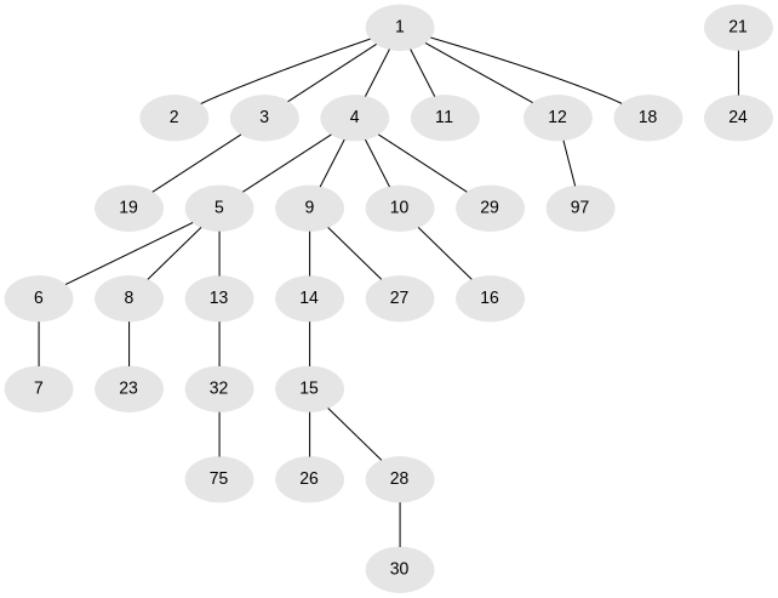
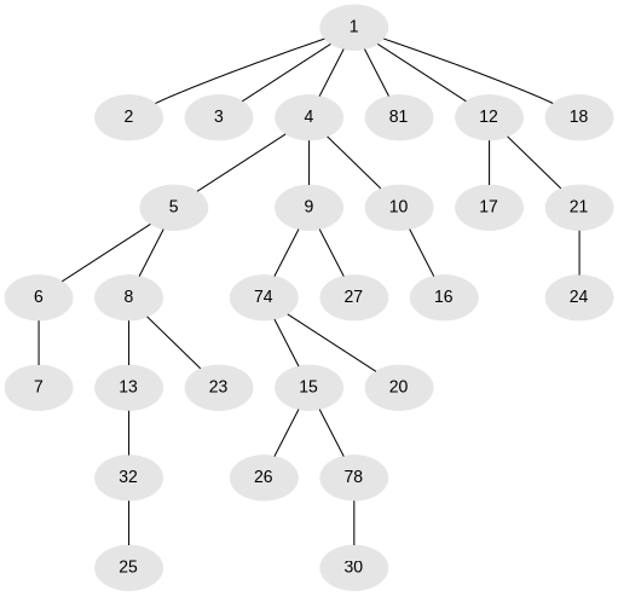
  graph {
    fontname="Liberation Sans"
    node [color=gray90 fontname="Liberation Sans" style=filled]
    edge [fontname="Liberation Sans" weight=1.0]
    1
    2
    3
    4
-   11
+   11 [label=81]
    12
    18
-   19
    5
    9
    10
-   29
-   17 [label=97]
+   17
    21
    6
    8
-   14
+   14 [label=74]
    27
    16
    7
    13
    23
    n23 [label=32]
    15
+   20
    24
-   25 [label=75]
+   25
    26
-   28
+   28 [label=78]
    30
    1 -- 2
    1 -- 3
    1 -- 4
    1 -- 11
    1 -- 12
    1 -- 18
-   3 -- 19
    4 -- 5 [weight=2.0]
    4 -- 9
    4 -- 10
-   4 -- 29
    12 -- 17 [weight=2.0]
+   12 -- 21
    5 -- 6
    5 -- 8
    9 -- 14
    9 -- 27
    10 -- 16 [weight=2.0]
    21 -- 24
    6 -- 7
-   5 -- 13 [weight=3.0]
+   8 -- 13 [weight=3.0]
    8 -- 23
    14 -- 15
+   14 -- 20
    13 -- n23
    n23 -- 25
    15 -- 26
    15 -- 28
    28 -- 30
  }
